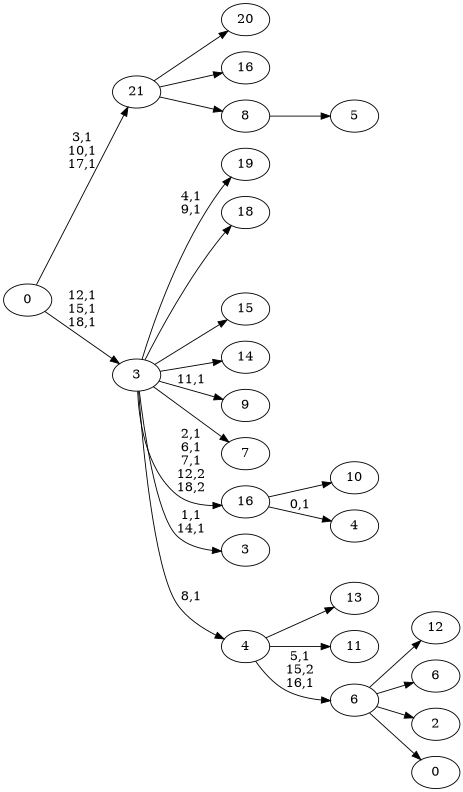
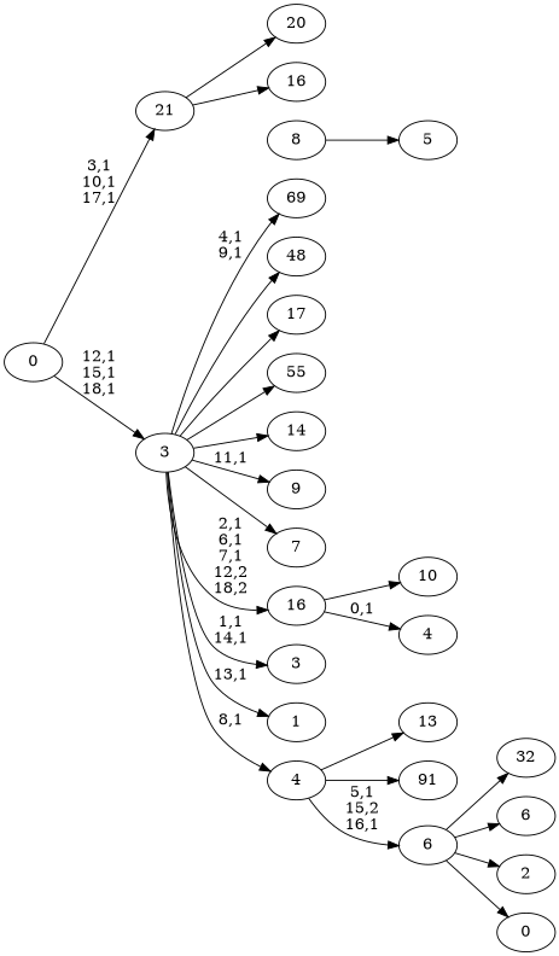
  digraph {
    rankdir=LR
    n1 [label=20]
-   n2 [label=19]
-   n3 [label=18]
+   n2 [label=69]
+   n3 [label=48]
+   n4 [label=17]
    n5 [label=16]
-   n6 [label=15]
+   n6 [label=55]
    n7 [label=14]
    n8 [label=13]
-   n9 [label=12]
-   n10 [label=11]
+   n9 [label=32]
+   n10 [label=91]
    n11 [label=10]
    n12 [label=9]
    n13 [label=8]
    n14 [label=5]
    n15 [label=7]
    n16 [label=6]
    21
    n18 [label=4]
    16
    n20 [label=3]
    n21 [label=2]
+   n22 [label=1]
    n23 [label=0]
    6
    4
    3
    0
    n13 -> n14
    21 -> n1
    21 -> n5
-   21 -> n13
    16 -> n11
    16 -> n18 [label="0,1"]
    6 -> n9
    6 -> n16
    6 -> n21
    6 -> n23
    4 -> n8
    4 -> n10
    4 -> 6 [label="5,1\n15,2\n16,1"]
    3 -> n2 [label="4,1\n9,1"]
    3 -> n3
+   3 -> n4
    3 -> n6
    3 -> n7
    3 -> n12 [label="11,1"]
    3 -> n15
    3 -> 16 [label="2,1\n6,1\n7,1\n12,2\n18,2"]
    3 -> n20 [label="1,1\n14,1"]
+   3 -> n22 [label="13,1"]
    3 -> 4 [label="8,1"]
    0 -> 21 [label="3,1\n10,1\n17,1"]
    0 -> 3 [label="12,1\n15,1\n18,1"]
  }
